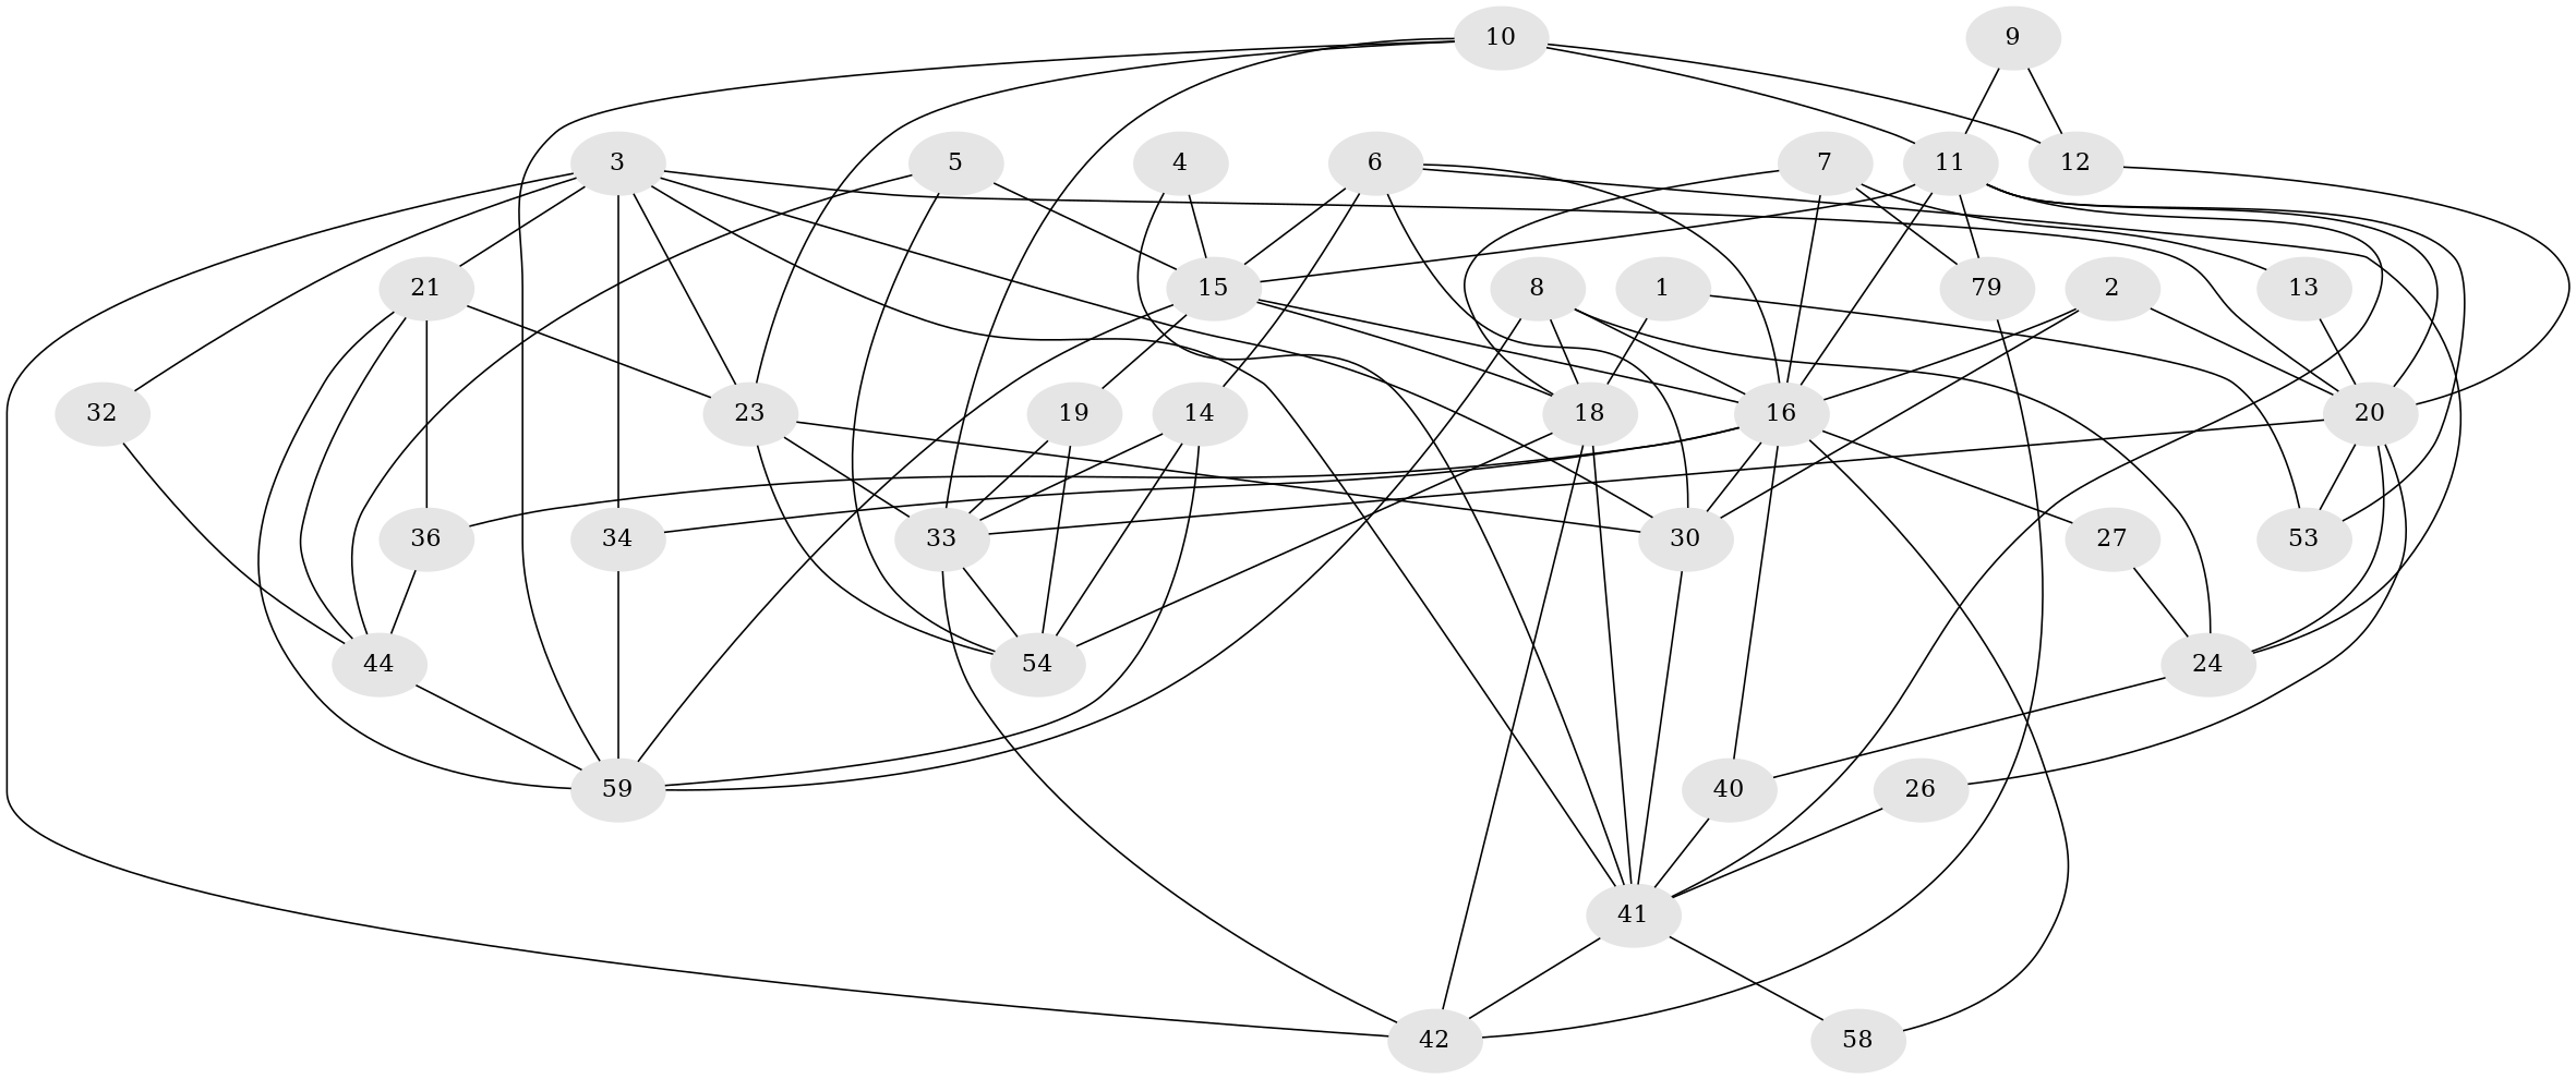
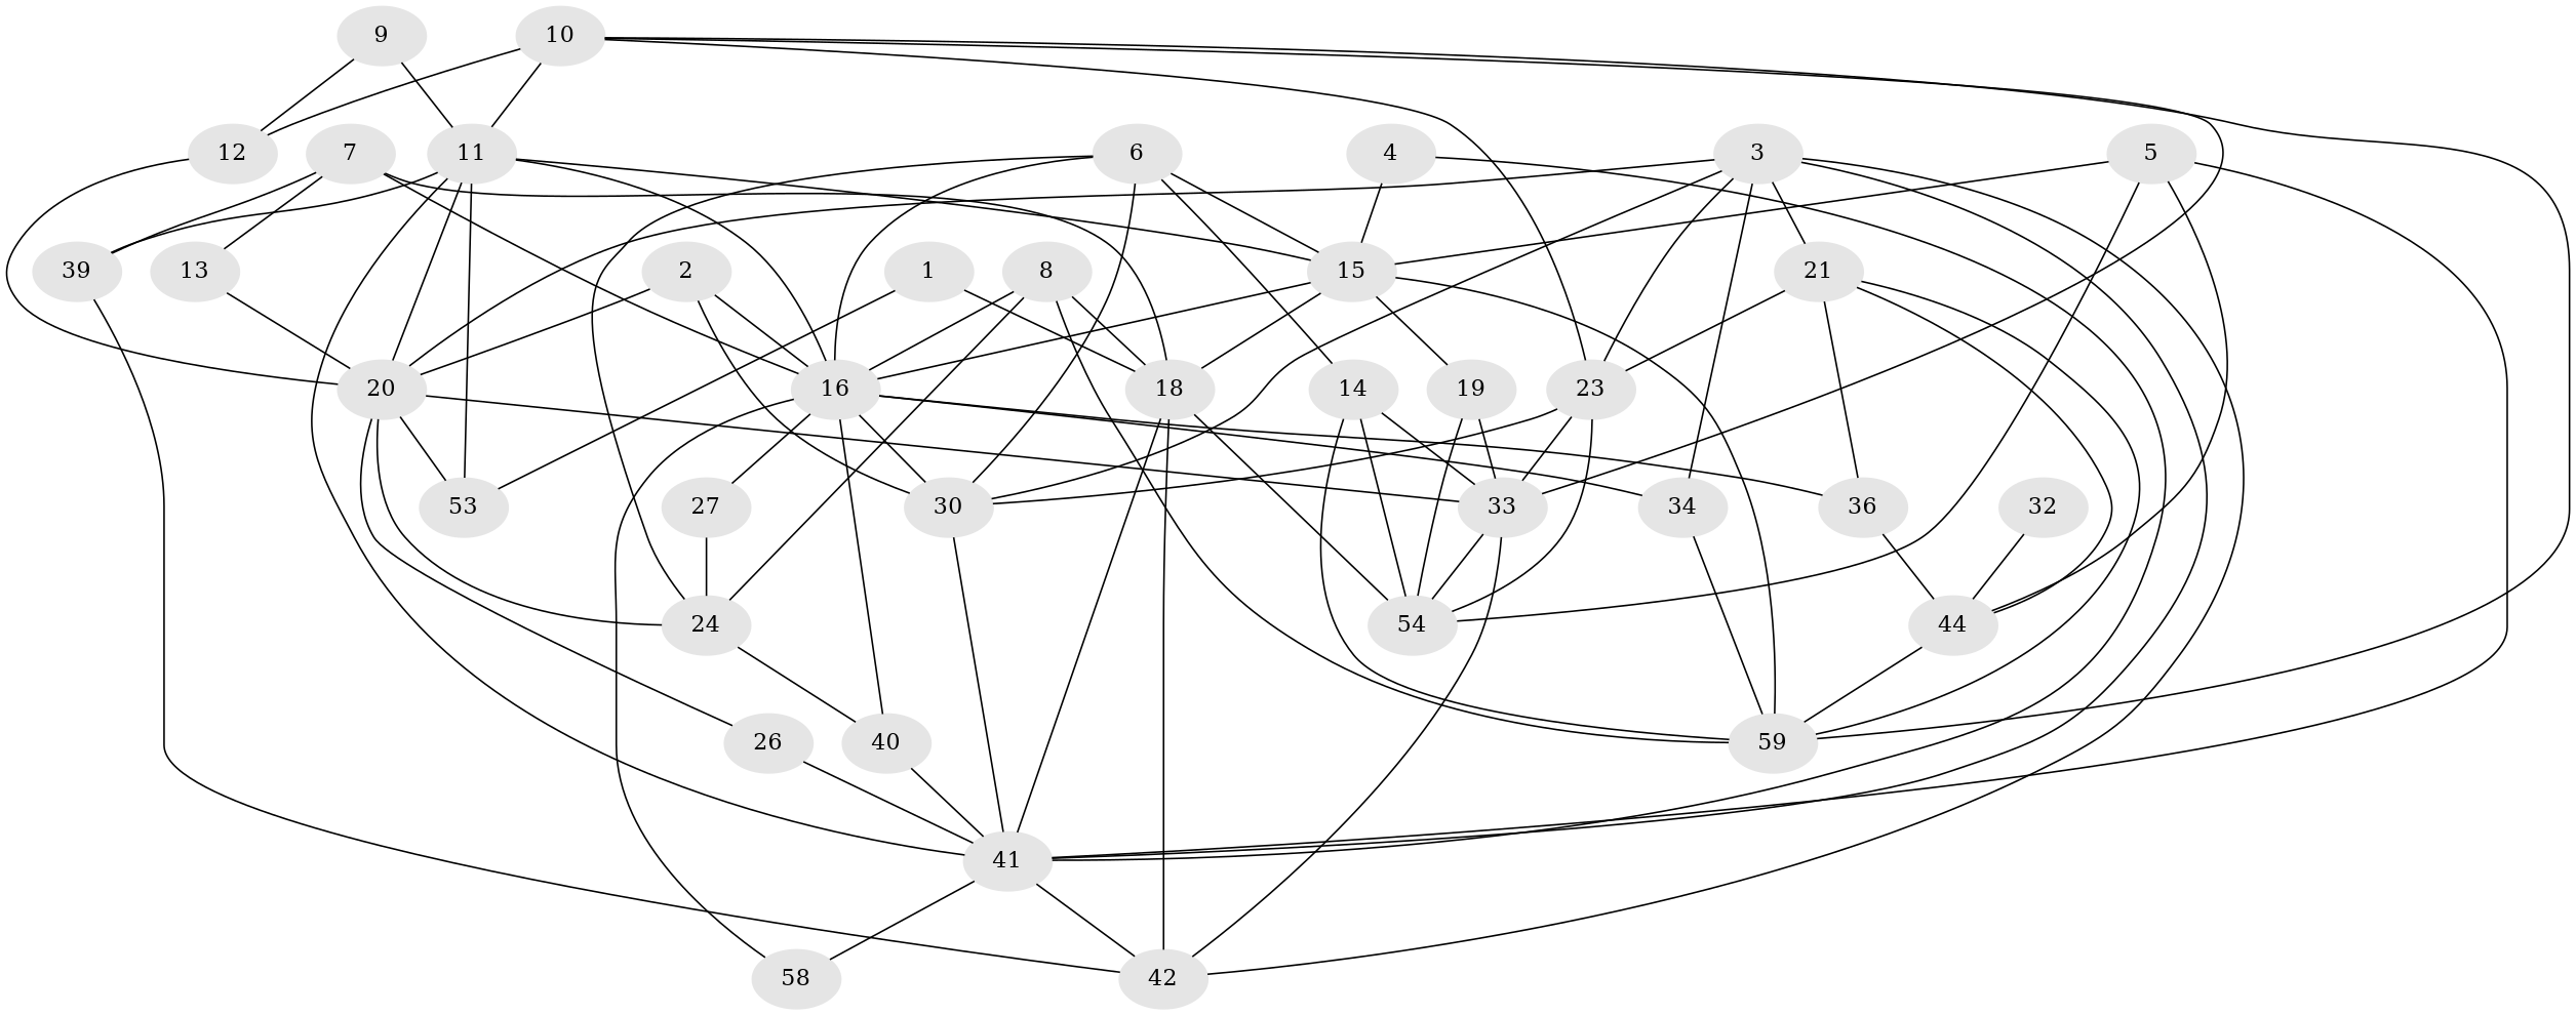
  graph {
    node [color=gray90 style=filled]
    18 [super="+37"]
    41 [super="+48"]
    42 [super="+46"]
    54
    1
    53
    16 [super="+25"]
    30 [super="+60"]
    34
    n10 [label=27]
    36 [super="+57"]
    40
    58
    2
    20 [super="+27"]
    24 [super="+29"]
    33 [super="+52"]
    26
    3 [super="+43"]
    21 [super="+22"]
    23 [super="+28"]
    32
    44 [super="+49"]
    59 [super="+61"]
    15 [super="+31"]
    19
    4
    5 [super="+50"]
    6 [super="+38"]
    14
    7 [super="+45"]
    13
-   39 [label=79]
+   39
    8 [super="+55"]
    11 [super="+51"]
    9
    12 [super="+47"]
    10 [super="+35"]
    18 -- 41
    18 -- 42
    18 -- 54
    41 -- 42
    41 -- 58
    1 -- 18
    1 -- 53
    16 -- 30 [weight=2]
    16 -- 34
    16 -- n10
    16 -- 36 [weight=2]
    16 -- 40
    16 -- 58
    30 -- 41
    34 -- 59
    n10 -- 24
    36 -- 44 [weight=2]
    40 -- 41
    2 -- 16
    2 -- 30
    2 -- 20
    20 -- 53
    20 -- 24
    20 -- 33
    20 -- 26
    24 -- 40
    33 -- 42
    33 -- 54
    26 -- 41
    3 -- 41
    3 -- 42
    3 -- 30
    3 -- 34
    3 -- 20
    3 -- 21 [weight=2]
    3 -- 23
-   3 -- 32
    21 -- 36
    21 -- 23
    21 -- 44
    21 -- 59
    23 -- 54
    23 -- 30
    23 -- 33
    32 -- 44
    44 -- 59
    15 -- 18 [weight=2]
    15 -- 16
    15 -- 59
    15 -- 19
    19 -- 54
    19 -- 33
    4 -- 41
    4 -- 15
+   5 -- 41
    5 -- 54
    5 -- 44
    5 -- 15
    6 -- 16
    6 -- 30
    6 -- 24
    6 -- 15
    6 -- 14
    14 -- 54
    14 -- 33
    14 -- 59
    7 -- 18
    7 -- 16
    7 -- 13
    7 -- 39
    13 -- 20
    39 -- 42
    8 -- 18
    8 -- 16
    8 -- 24
    8 -- 59
    11 -- 41
    11 -- 53
    11 -- 16 [weight=2]
    11 -- 20
    11 -- 15
    11 -- 39
    9 -- 11
    9 -- 12
    12 -- 20
    10 -- 33
    10 -- 23
    10 -- 59
    10 -- 11
    10 -- 12 [weight=2]
  }
